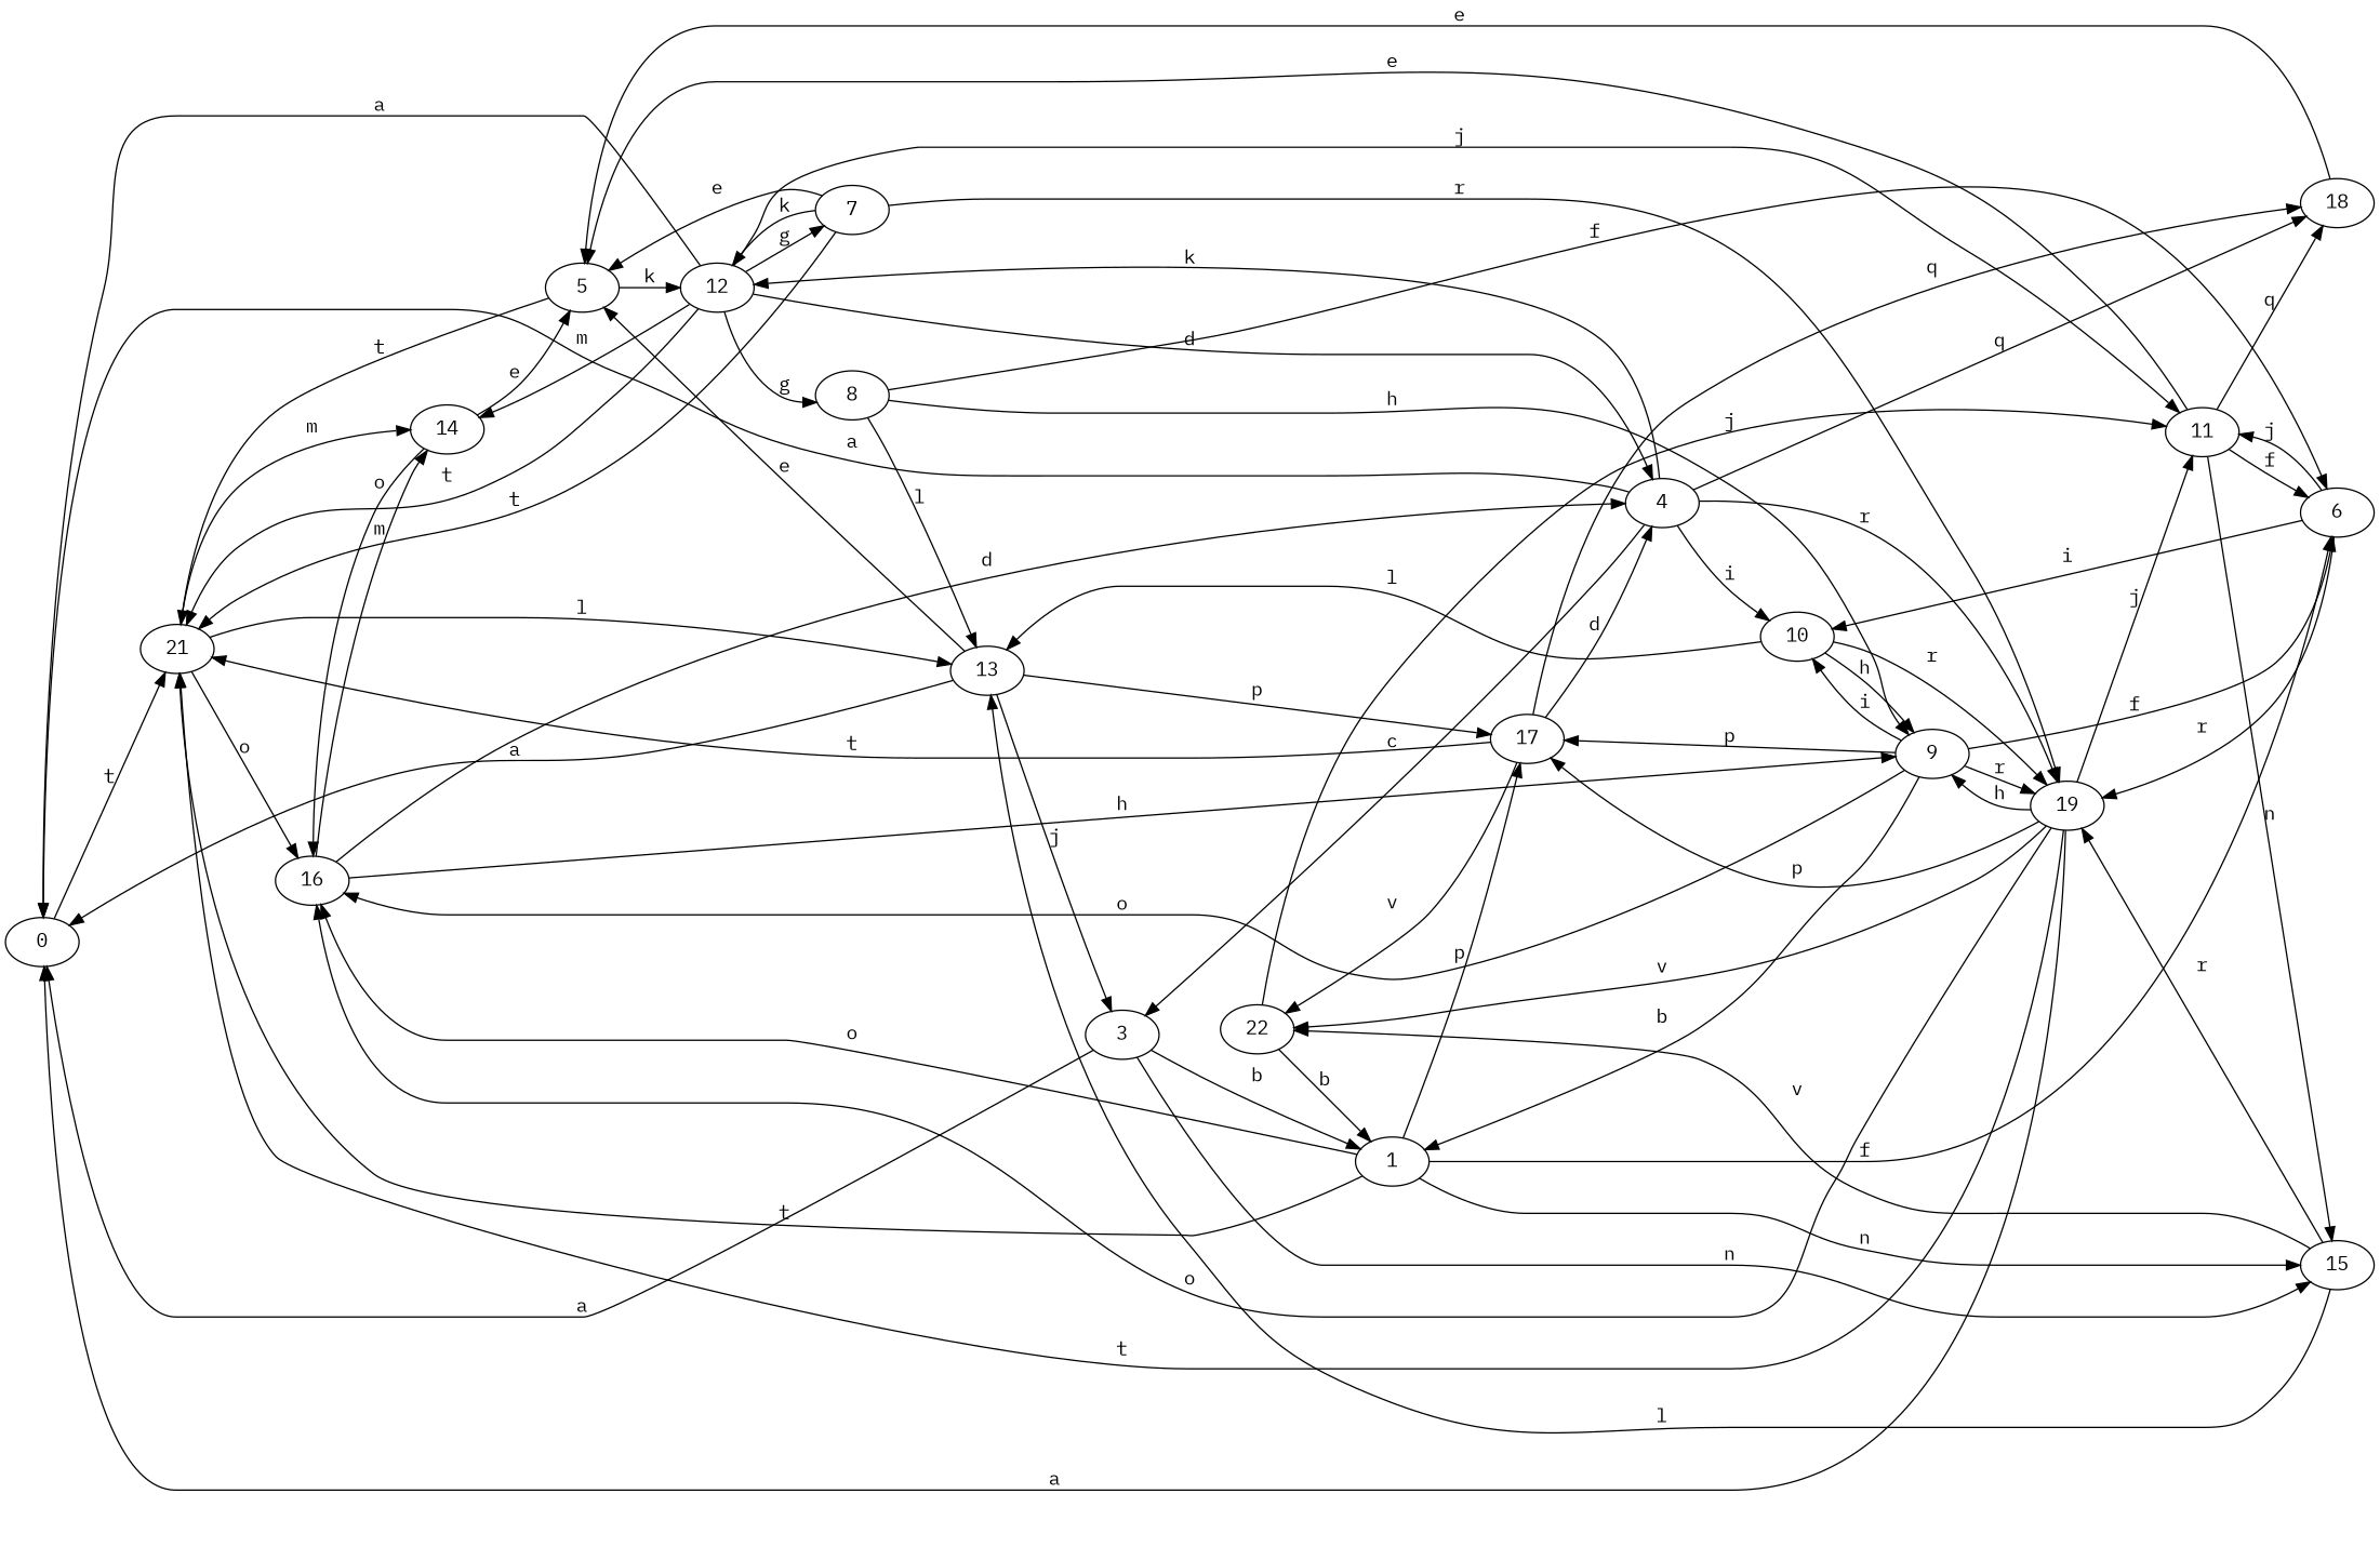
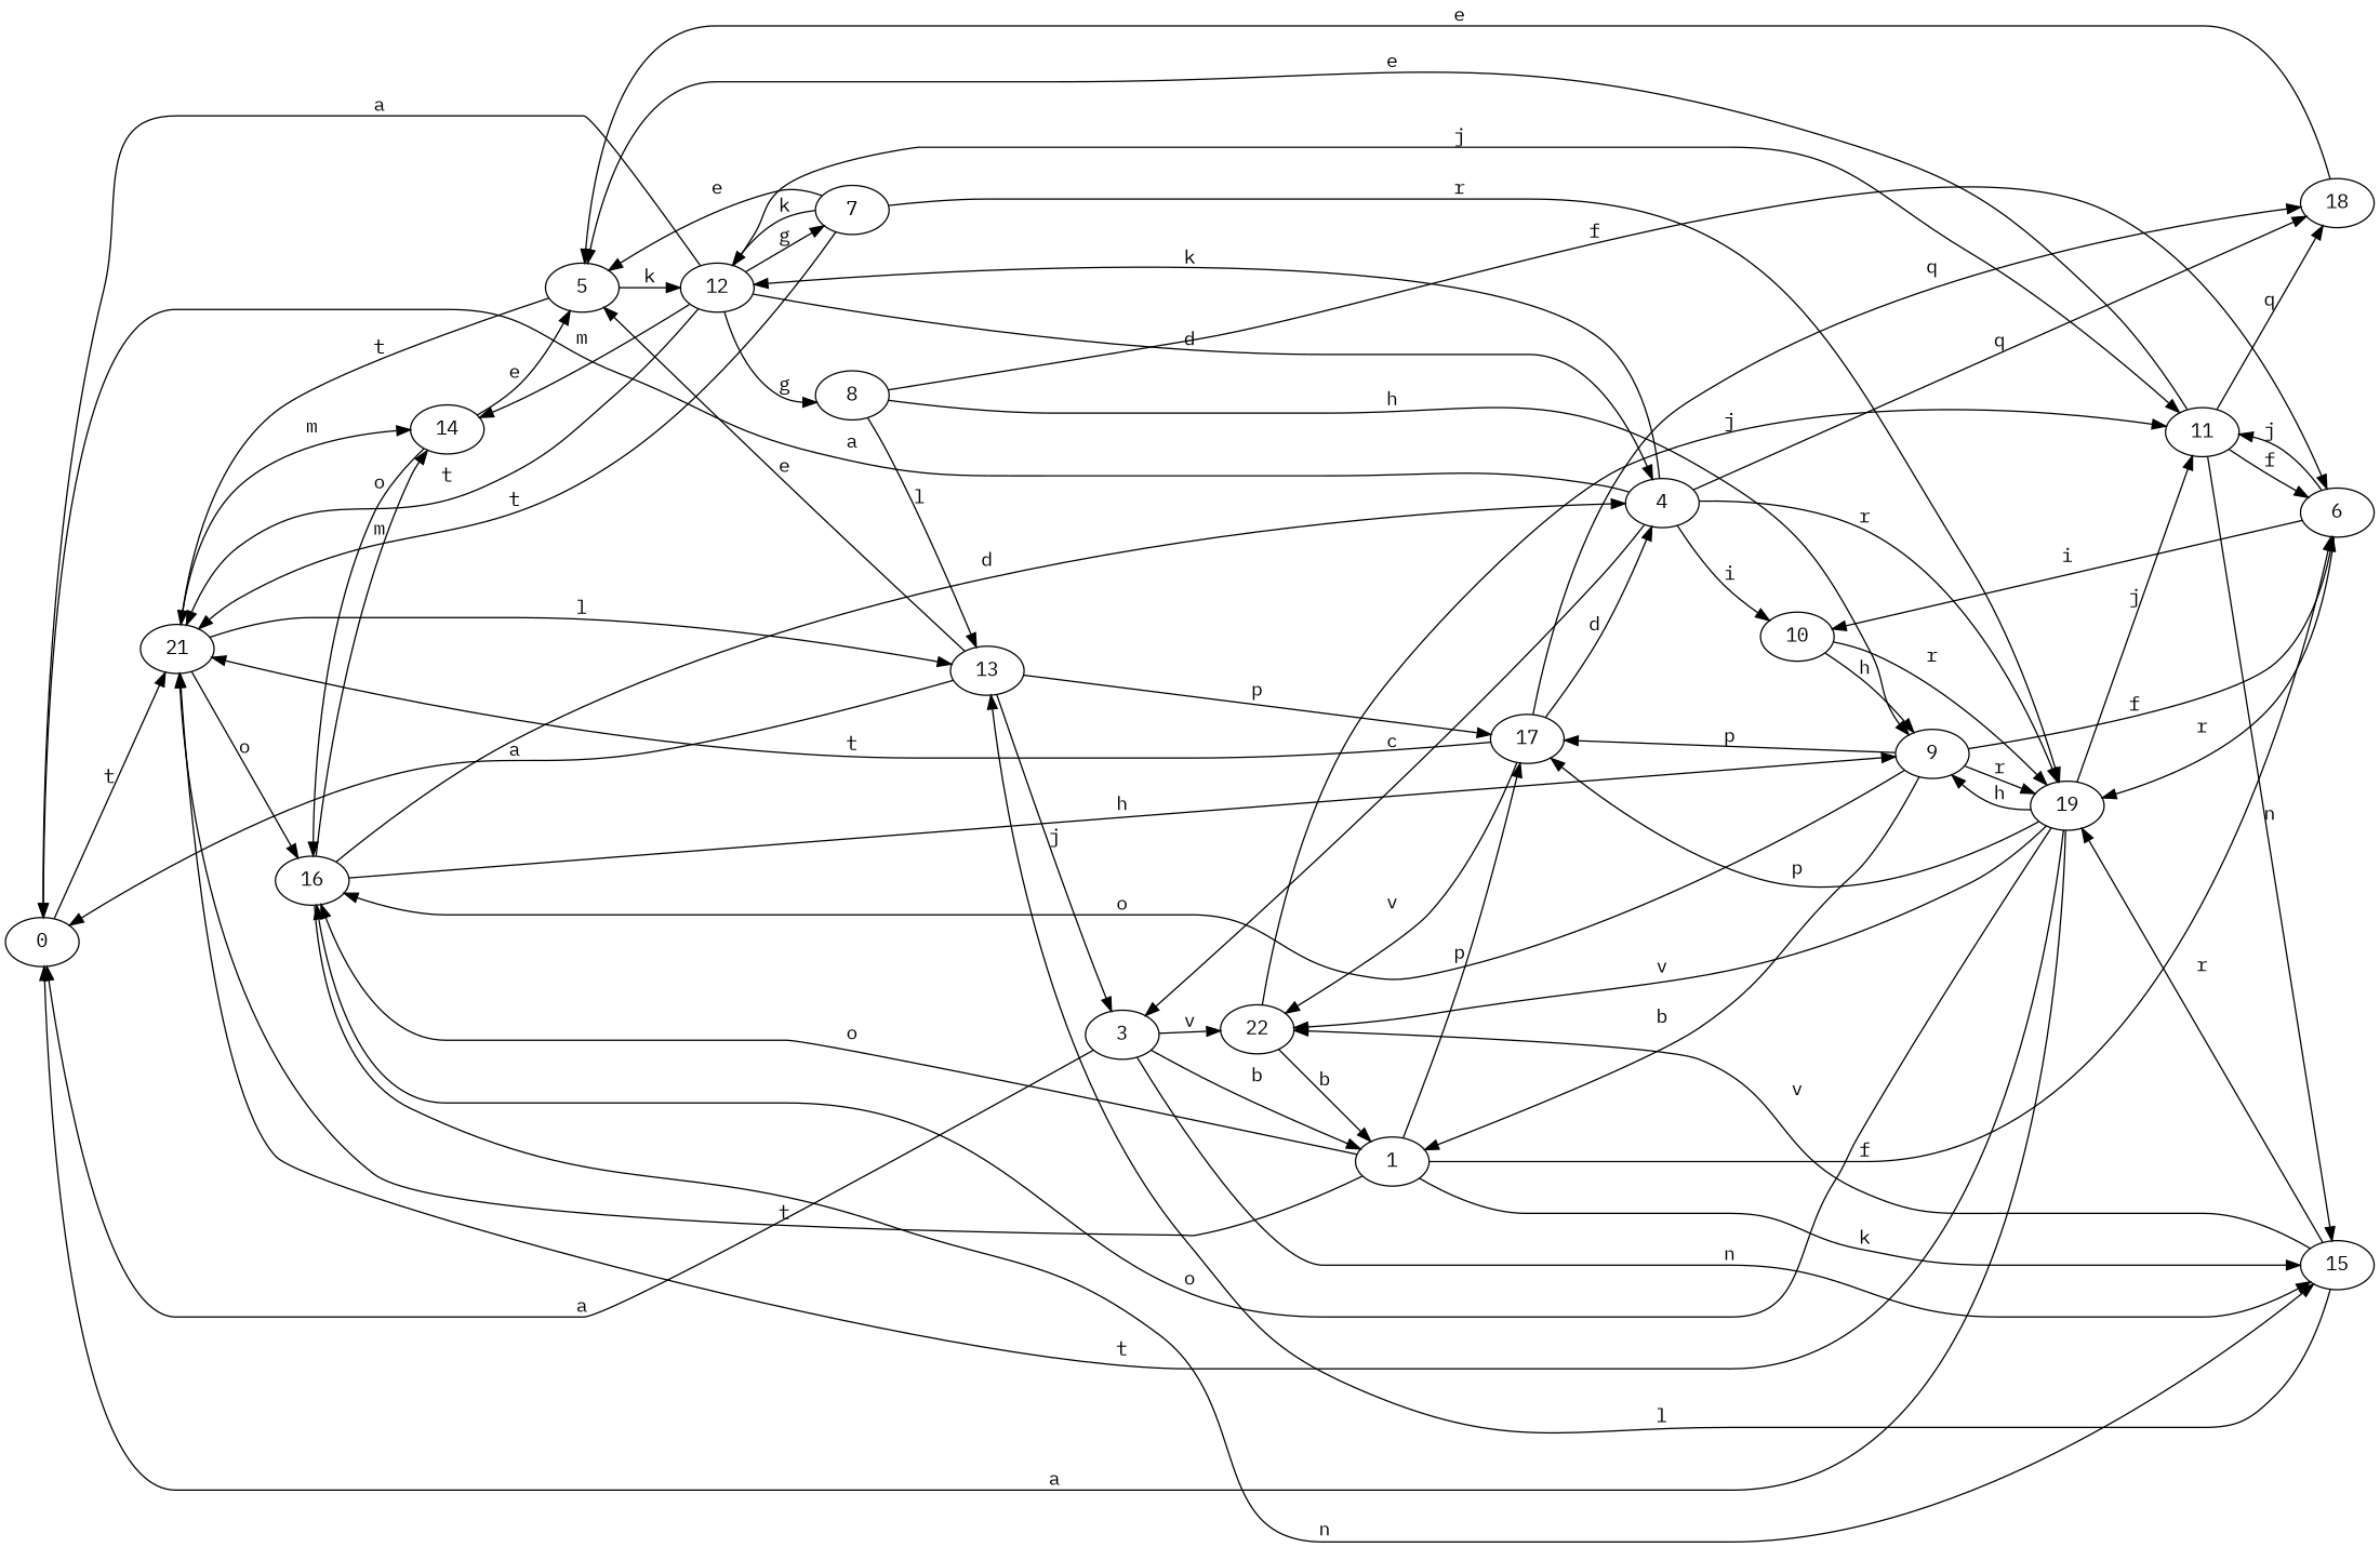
  strict digraph {
    fontname="IBM Plex Mono"
    rankdir=LR
    node [fontname="IBM Plex Mono"]
    edge [fontname="IBM Plex Mono"]
    0
    21
    16
    13
    14
    1
    6
    15
    17
    10
    19
    11
    22
    4
    9
    18
    3
    12
    7
    8
    5
    0 -> 21 [label=t]
    21 -> 16 [label=o]
    21 -> 13 [label=l]
    21 -> 14 [label=m]
    16 -> 14 [label=m]
+   16 -> 15 [label=n]
    16 -> 4 [label=d]
    16 -> 9 [label=h]
    13 -> 0 [label=a]
    13 -> 17 [label=p]
    13 -> 3 [label=j]
    13 -> 5 [label=e]
    14 -> 16 [label=o]
    14 -> 5 [label=e]
    1 -> 21 [label=t]
    1 -> 16 [label=o]
    1 -> 6 [label=f]
-   1 -> 15 [label=n]
+   1 -> 15 [label=k]
    1 -> 17 [label=p]
    6 -> 10 [label=i]
    6 -> 19 [label=r]
    6 -> 11 [label=j]
    15 -> 13 [label=l]
    15 -> 19 [label=r]
    15 -> 22 [label=v]
    17 -> 21 [label=t]
    17 -> 22 [label=v]
    17 -> 4 [label=d]
    17 -> 18 [label=q]
-   10 -> 13 [label=l]
    10 -> 19 [label=r]
    10 -> 9 [label=h]
    19 -> 0 [label=a]
    19 -> 21 [label=t]
    19 -> 16 [label=o]
    19 -> 17 [label=p]
    19 -> 11 [label=j]
    19 -> 22 [label=v]
    19 -> 9 [label=h]
    11 -> 6 [label=f]
    11 -> 15 [label=n]
    11 -> 18 [label=q]
    11 -> 5 [label=e]
    22 -> 1 [label=b]
    22 -> 11 [label=j]
    4 -> 0 [label=a]
    4 -> 10 [label=i]
    4 -> 19 [label=r]
    4 -> 18 [label=q]
    4 -> 3 [label=c]
    4 -> 12 [label=k]
    9 -> 16 [label=o]
    9 -> 1 [label=b]
    9 -> 6 [label=f]
    9 -> 17 [label=p]
-   9 -> 10 [label=i]
    9 -> 19 [label=r]
    18 -> 5 [label=e]
    3 -> 0 [label=a]
    3 -> 1 [label=b]
    3 -> 15 [label=n]
+   3 -> 22 [label=v]
    12 -> 0 [label=a]
    12 -> 21 [label=t]
    12 -> 14 [label=m]
    12 -> 11 [label=j]
    12 -> 4 [label=d]
    12 -> 7 [label=g]
    12 -> 8 [label=g]
    7 -> 21 [label=t]
    7 -> 19 [label=r]
    7 -> 12 [label=k]
    7 -> 5 [label=e]
    8 -> 13 [label=l]
    8 -> 6 [label=f]
    8 -> 9 [label=h]
    5 -> 21 [label=t]
    5 -> 12 [label=k]
  }
